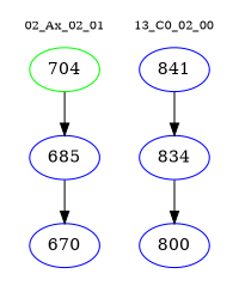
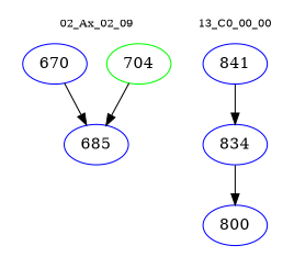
  digraph {
    node [color=blue]
    edge [color=black]
    n1 [color=green label=704]
    n2 [label=685]
    n3 [label=670]
    n4 [label=841]
    n5 [label=834]
    n6 [label=800]
    subgraph cluster_1 {
      color=white
      fontsize=10
-     label="02_Ax_02_01"
+     label="02_Ax_02_09"
      n1
      n2
      n3
    }
    subgraph cluster_2 {
      color=white
      fontsize=10
-     label="13_C0_02_00"
+     label="13_C0_00_00"
      n4
      n5
      n6
    }
    n1 -> n2
-   n2 -> n3
+   n3 -> n2
    n4 -> n5
    n5 -> n6
  }
